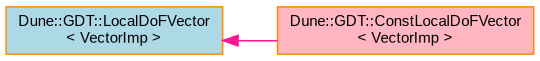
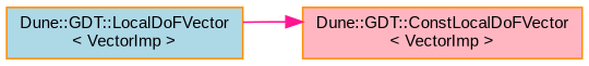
  digraph {
    rankdir=LR
    fontname="Liberation Sans"
    node [color=darkorange fontname="Liberation Sans" fontsize=10 shape=record style=filled]
    n1 [fillcolor=lightblue fontcolor=black height=0.2 label="Dune::GDT::LocalDoFVector\l\< VectorImp \>" width=0.4]
    n2 [fillcolor=lightpink height=0.2 label="Dune::GDT::ConstLocalDoFVector\l\< VectorImp \>" width=0.4]
-   n1 -> n2 [color=deeppink dir=back fontname="Liberation Sans" fontsize=10 labelfontname=Helvetica labelfontsize=10 style=solid]
+   n2 -> n1 [color=deeppink dir=back fontname="Liberation Sans" fontsize=10 labelfontname=Helvetica labelfontsize=10 style=solid]
  }
